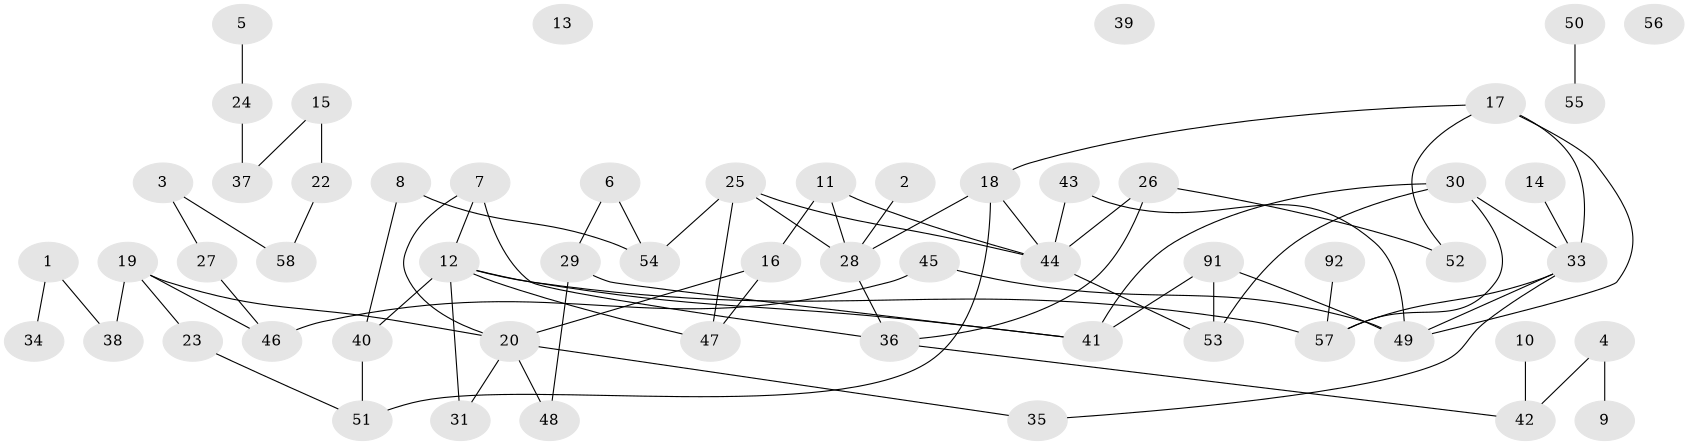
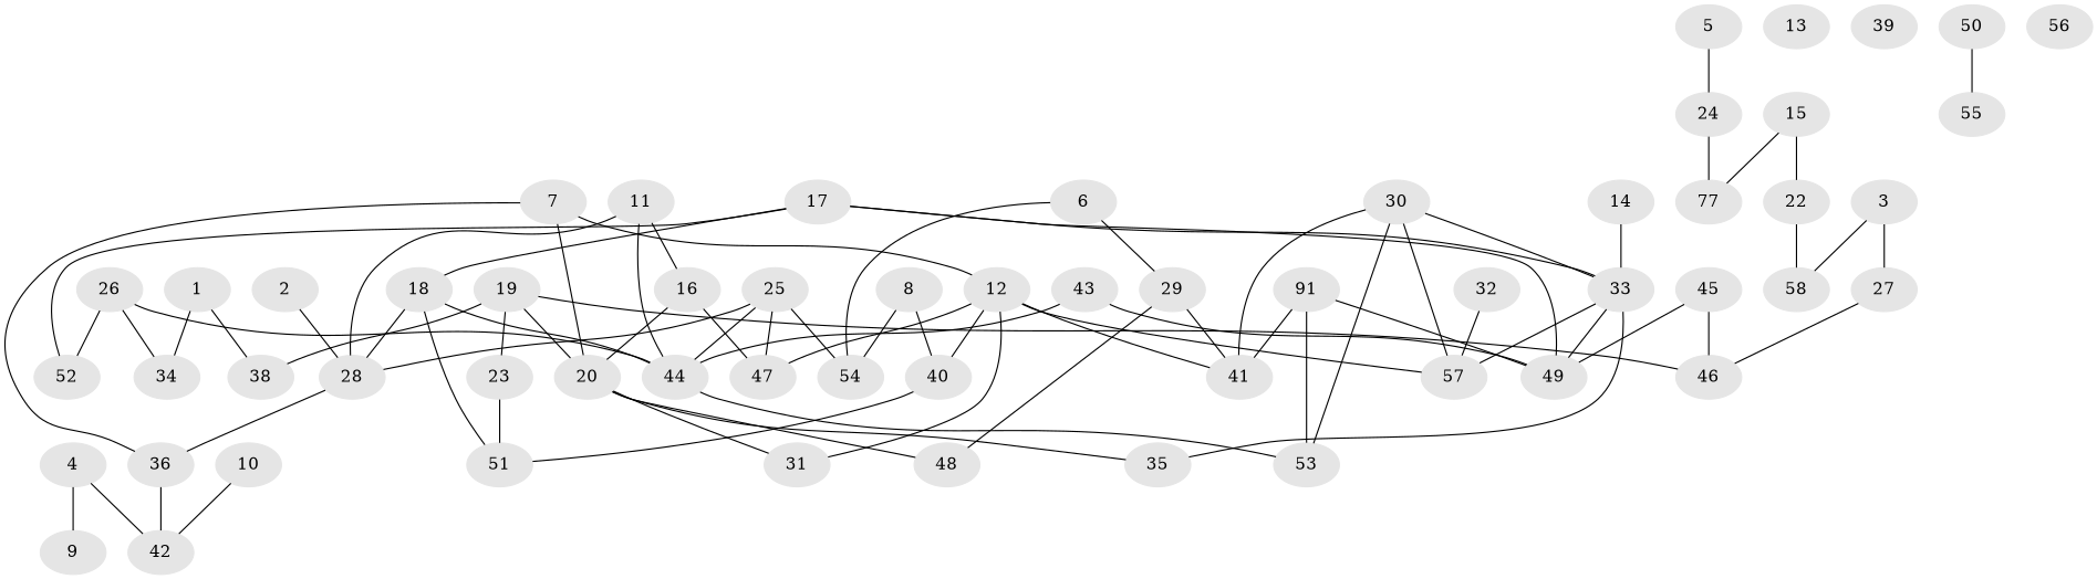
  graph {
    node [color=gray90 style=filled]
    1
    34
    38
    2
    28
    36
    3
    27
    58
    46
    4
    9
    42
    5
    24
-   37
+   37 [label=77]
    6
    29
    54
    41
    48
    7
    12
    20
    40
    31
    47
    57
    35
    8
    51
    10
    11
    16
    44
    53
    13
    14
    33
    49
    15
    22
    17
    18
    52
    19
    23
    n48 [label=91]
    25
    26
    30
-   32 [label=92]
+   32
    39
    43
    45
    50
    55
    56
    1 -- 34
    1 -- 38
    2 -- 28
    28 -- 36
    36 -- 42
    3 -- 27
    3 -- 58
    27 -- 46
    4 -- 9
    4 -- 42
    5 -- 24
    24 -- 37
    6 -- 29
    6 -- 54
    29 -- 41
    29 -- 48
    7 -- 36
    7 -- 12
    7 -- 20
    12 -- 41
    12 -- 40
    12 -- 31
    12 -- 47
    12 -- 57
    20 -- 48
    20 -- 31
    20 -- 35
    40 -- 51
    8 -- 54
    8 -- 40
    10 -- 42
    11 -- 28
    11 -- 16
    11 -- 44
    16 -- 20
    16 -- 47
    44 -- 53
    14 -- 33
    33 -- 57
    33 -- 35
    33 -- 49
    15 -- 37
    15 -- 22
    22 -- 58
    17 -- 33
    17 -- 49
    17 -- 18
    17 -- 52
    18 -- 28
    18 -- 51
    18 -- 44
    19 -- 38
    19 -- 46
    19 -- 20
    19 -- 23
    23 -- 51
    n48 -- 41
    n48 -- 53
    n48 -- 49
    25 -- 28
    25 -- 54
    25 -- 47
    25 -- 44
-   26 -- 36
+   26 -- 34
    26 -- 44
    26 -- 52
    30 -- 41
    30 -- 57
    30 -- 53
    30 -- 33
    32 -- 57
    43 -- 44
    43 -- 49
    45 -- 46
    45 -- 49
    50 -- 55
  }
